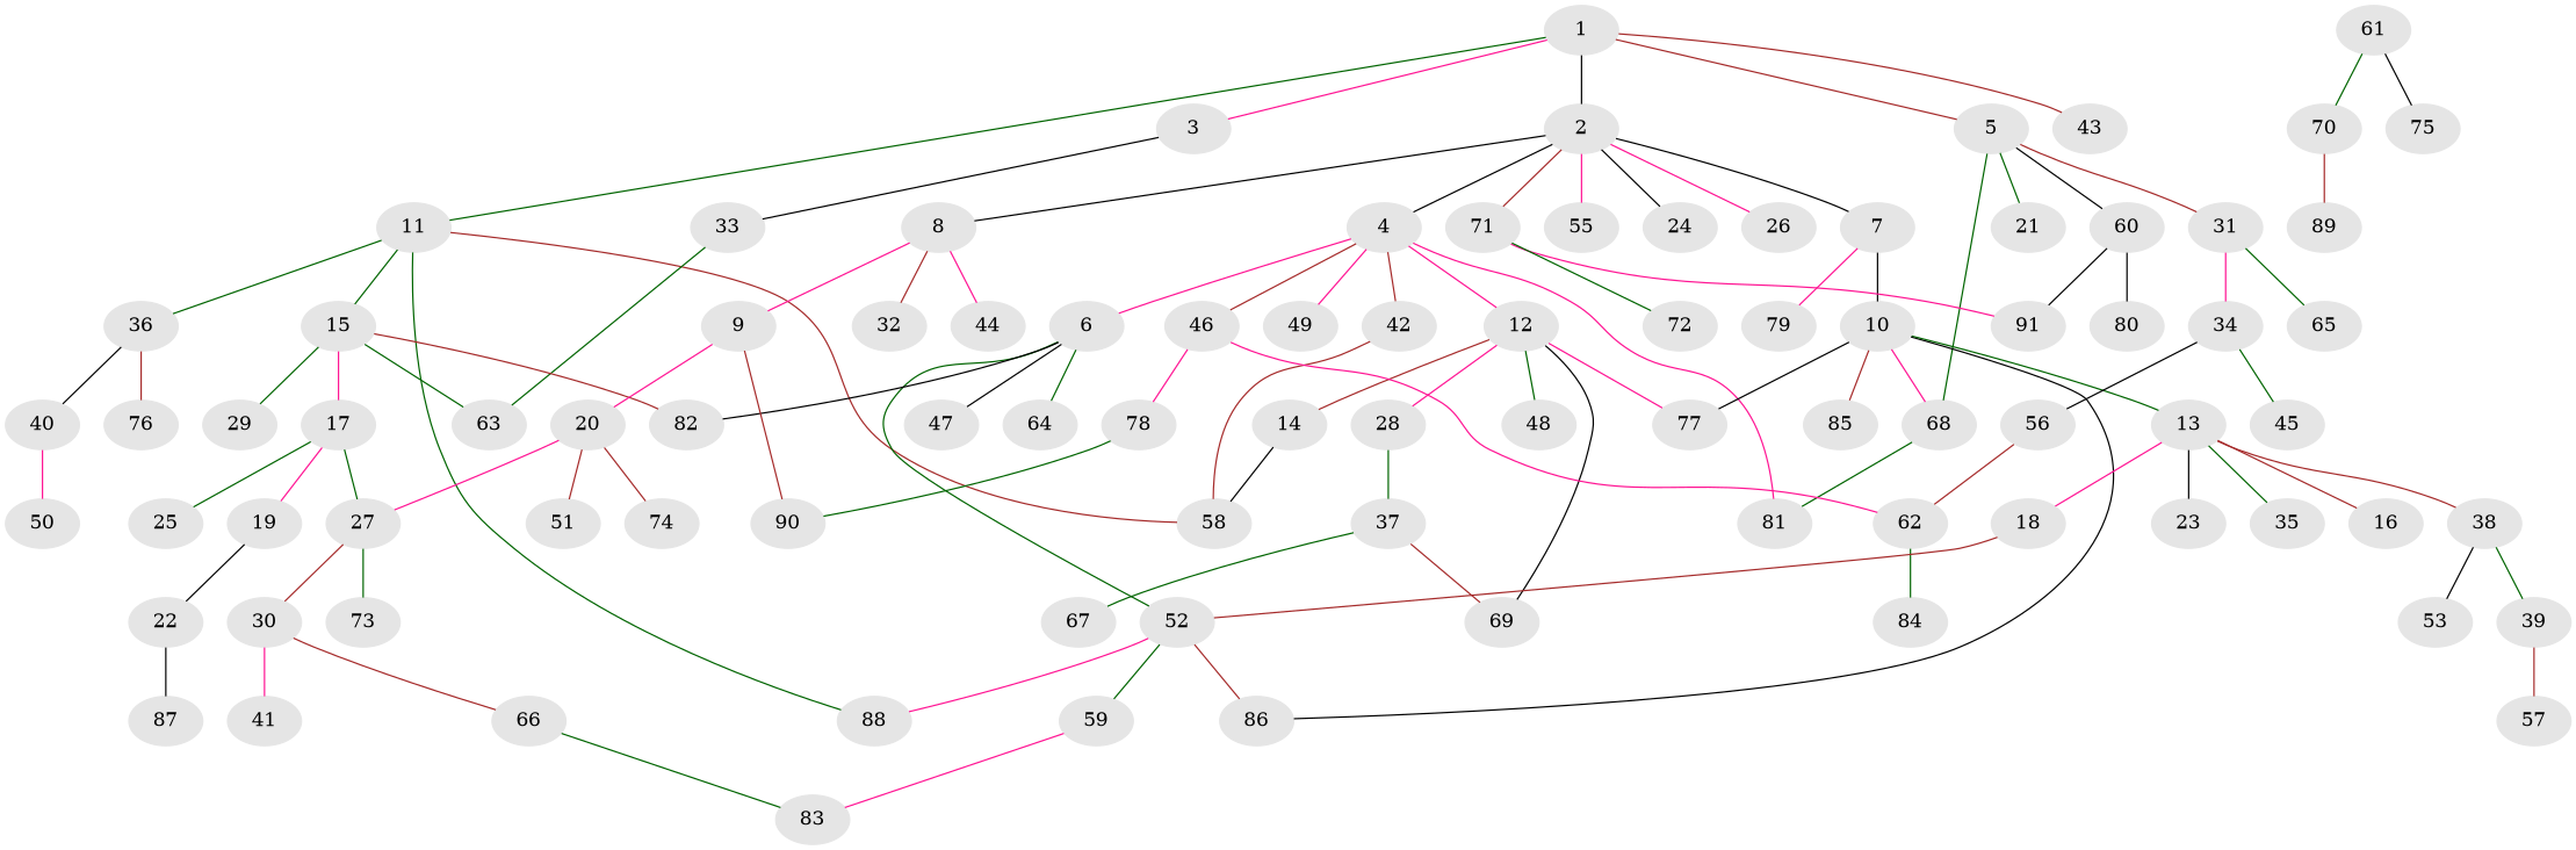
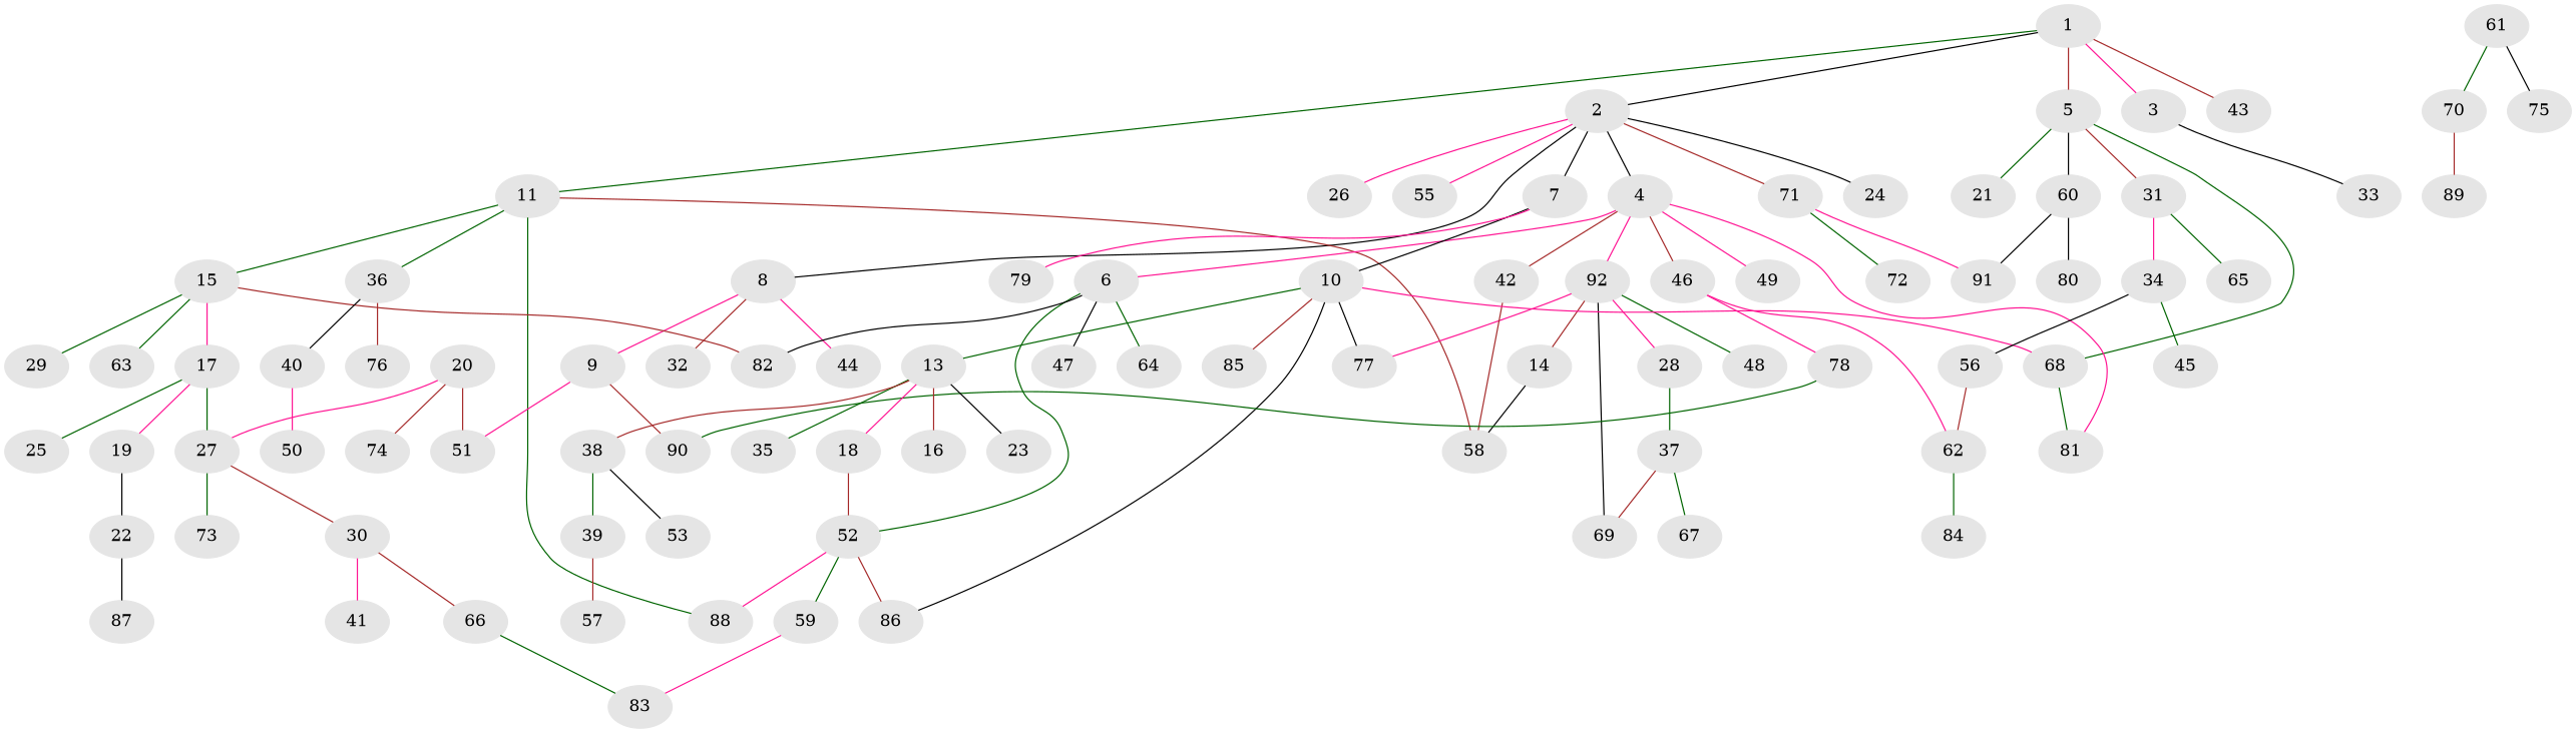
  graph {
    node [color=gray90 style=filled]
    edge [color=darkgreen]
    1
    2
    3
    5
    11
    43
    4
    7
    8
    24
    26
    55
    71
    33
    21
    31
    60
    68
    15
    36
    58
    88
    6
-   12
+   12 [label=92]
    42
    46
    49
    81
    10
    79
    9
    32
    44
    91
    72
    63
    47
    52
    64
    82
    77
    14
    28
    48
    69
    62
    78
    34
    65
    80
    86
    59
    13
    85
    20
    90
    27
    51
    74
    16
    18
    23
    35
    38
    17
    29
    40
    76
    37
    39
    53
    19
    25
    22
    30
    73
    87
    41
    66
    67
    83
    45
    56
    50
    57
    84
    61
    70
    75
    89
    1 -- 2 [color=black]
    1 -- 3 [color=deeppink]
    1 -- 5 [color=brown]
    1 -- 11
    1 -- 43 [color=brown]
    2 -- 4 [color=black]
    2 -- 7 [color=black]
    2 -- 8 [color=black]
    2 -- 24 [color=black]
    2 -- 26 [color=deeppink]
    2 -- 55 [color=deeppink]
    2 -- 71 [color=brown]
    3 -- 33 [color=black]
    5 -- 21
    5 -- 31 [color=brown]
    5 -- 60 [color=black]
    5 -- 68
    11 -- 15
    11 -- 36
    11 -- 58 [color=brown]
    11 -- 88
    4 -- 6 [color=deeppink]
    4 -- 12 [color=deeppink]
    4 -- 42 [color=brown]
    4 -- 46 [color=brown]
    4 -- 49 [color=deeppink]
    4 -- 81 [color=deeppink]
    7 -- 10 [color=black]
    7 -- 79 [color=deeppink]
    8 -- 9 [color=deeppink]
    8 -- 32 [color=brown]
    8 -- 44 [color=deeppink]
    71 -- 91 [color=deeppink]
    71 -- 72
-   33 -- 63
    31 -- 34 [color=deeppink]
    31 -- 65
    60 -- 91 [color=black]
    60 -- 80 [color=black]
    68 -- 81
    15 -- 63
    15 -- 82 [color=brown]
    15 -- 17 [color=deeppink]
    15 -- 29
    36 -- 40 [color=black]
    36 -- 76 [color=brown]
    6 -- 47 [color=black]
    6 -- 52
    6 -- 64
    6 -- 82 [color=black]
    12 -- 77 [color=deeppink]
    12 -- 14 [color=brown]
    12 -- 28 [color=deeppink]
    12 -- 48
    12 -- 69 [color=black]
    42 -- 58 [color=brown]
    46 -- 62 [color=deeppink]
    46 -- 78 [color=deeppink]
    10 -- 68 [color=deeppink]
    10 -- 77 [color=black]
    10 -- 86 [color=black]
    10 -- 13
    10 -- 85 [color=brown]
-   9 -- 20 [color=deeppink]
+   9 -- 51 [color=deeppink]
    9 -- 90 [color=brown]
    52 -- 88 [color=deeppink]
    52 -- 86 [color=brown]
    52 -- 59
    14 -- 58 [color=black]
    28 -- 37
    62 -- 84
    78 -- 90
    34 -- 45
    34 -- 56 [color=black]
    59 -- 83 [color=deeppink]
    13 -- 16 [color=brown]
    13 -- 18 [color=deeppink]
    13 -- 23 [color=black]
    13 -- 35
    13 -- 38 [color=brown]
    20 -- 27 [color=deeppink]
    20 -- 51 [color=brown]
    20 -- 74 [color=brown]
    27 -- 30 [color=brown]
    27 -- 73
    18 -- 52 [color=brown]
    38 -- 39
    38 -- 53 [color=black]
    17 -- 27
    17 -- 19 [color=deeppink]
    17 -- 25
    40 -- 50 [color=deeppink]
    37 -- 69 [color=brown]
    37 -- 67
    39 -- 57 [color=brown]
    19 -- 22 [color=black]
    22 -- 87 [color=black]
    30 -- 41 [color=deeppink]
    30 -- 66 [color=brown]
    66 -- 83
    56 -- 62 [color=brown]
    61 -- 70
    61 -- 75 [color=black]
    70 -- 89 [color=brown]
  }
